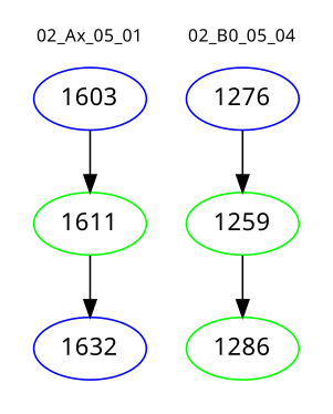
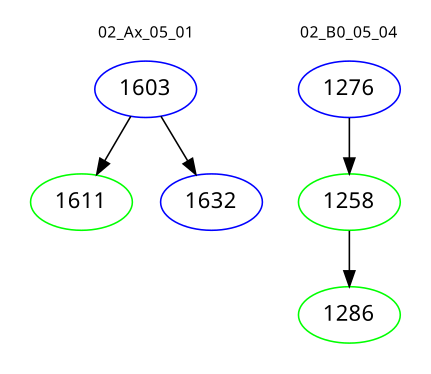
  digraph {
    fontname="Noto Sans"
    node [color=blue fontname="Noto Sans"]
    edge [color=black fontname="Noto Sans"]
    n1 [label=1603]
    n2 [color=green label=1611]
    n3 [label=1632]
    n4 [label=1276]
-   n5 [color=green label=1259]
+   n5 [color=green label=1258]
    n6 [color=green label=1286]
    subgraph cluster_1 {
      color=white
      fontsize=10
      label="02_Ax_05_01"
      n1
      n2
      n3
    }
    subgraph cluster_2 {
      color=white
      fontsize=10
      label="02_B0_05_04"
      n4
      n5
      n6
    }
    n1 -> n2
-   n2 -> n3
+   n1 -> n3
    n4 -> n5
    n5 -> n6
  }
